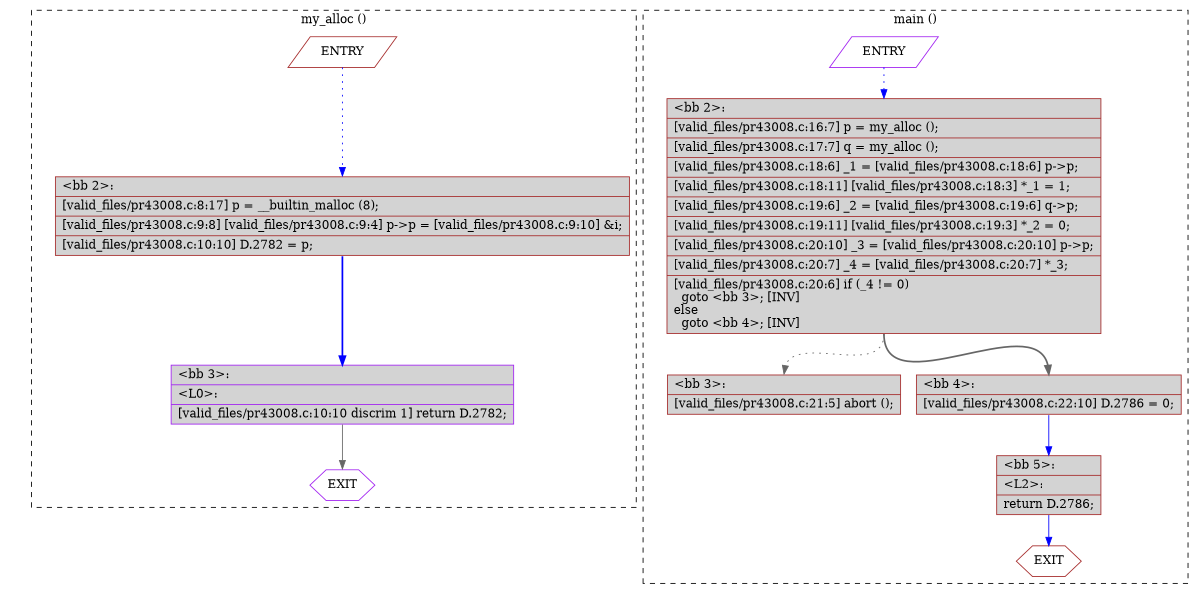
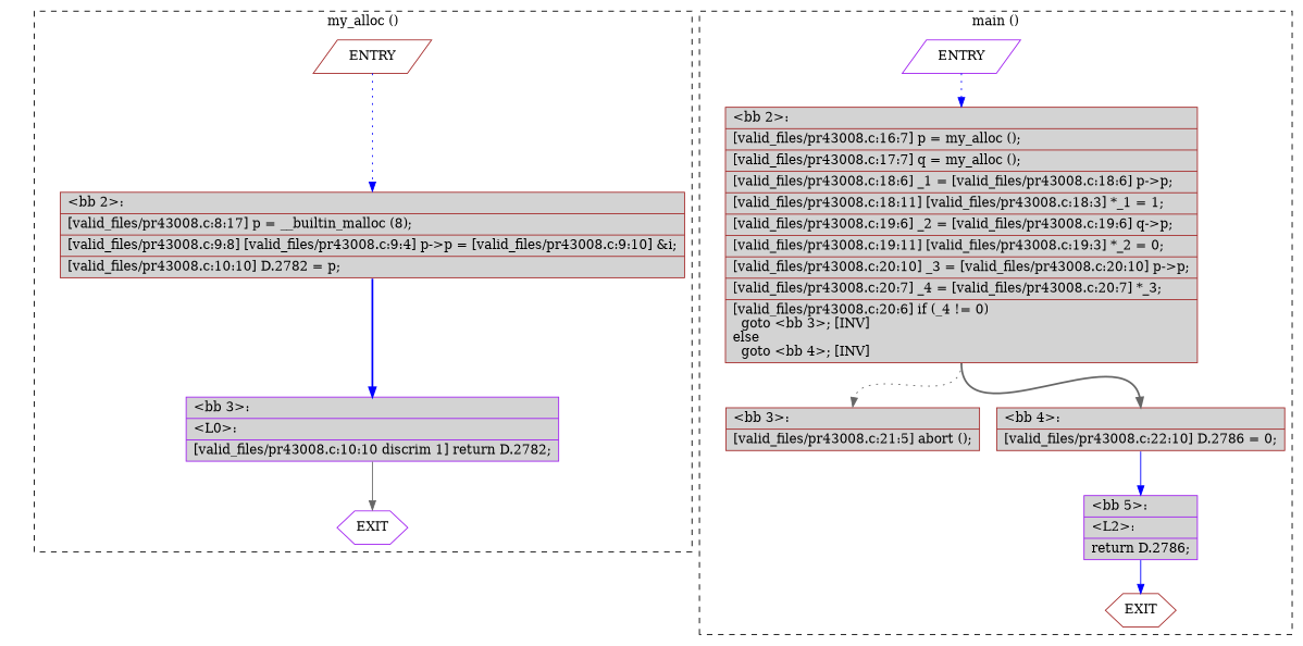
  digraph {
    node [fillcolor=lightgrey shape=record style=filled color=brown]
    edge [constraint=true headport=n style=dotted tailport=s color=blue weight=100]
    n1 [fillcolor=white label=ENTRY shape=parallelogram]
    n2 [fillcolor=white label=EXIT shape=hexagon color=purple]
    n3 [label="{\<bb\ 2\>:\l|[valid_files/pr43008.c:8:17]\ p\ =\ __builtin_malloc\ (8);\l|[valid_files/pr43008.c:9:8]\ [valid_files/pr43008.c:9:4]\ p-\>p\ =\ [valid_files/pr43008.c:9:10]\ &i;\l|[valid_files/pr43008.c:10:10]\ D.2782\ =\ p;\l}"]
    n4 [label="{\<bb\ 3\>:\l|\<L0\>:\l|[valid_files/pr43008.c:10:10\ discrim\ 1]\ return\ D.2782;\l}" color=purple]
    n5 [fillcolor=white label=ENTRY shape=parallelogram color=purple]
    n6 [fillcolor=white label=EXIT shape=hexagon]
    n7 [label="{\<bb\ 2\>:\l|[valid_files/pr43008.c:16:7]\ p\ =\ my_alloc\ ();\l|[valid_files/pr43008.c:17:7]\ q\ =\ my_alloc\ ();\l|[valid_files/pr43008.c:18:6]\ _1\ =\ [valid_files/pr43008.c:18:6]\ p-\>p;\l|[valid_files/pr43008.c:18:11]\ [valid_files/pr43008.c:18:3]\ *_1\ =\ 1;\l|[valid_files/pr43008.c:19:6]\ _2\ =\ [valid_files/pr43008.c:19:6]\ q-\>p;\l|[valid_files/pr43008.c:19:11]\ [valid_files/pr43008.c:19:3]\ *_2\ =\ 0;\l|[valid_files/pr43008.c:20:10]\ _3\ =\ [valid_files/pr43008.c:20:10]\ p-\>p;\l|[valid_files/pr43008.c:20:7]\ _4\ =\ [valid_files/pr43008.c:20:7]\ *_3;\l|[valid_files/pr43008.c:20:6]\ if\ (_4\ !=\ 0)\l\ \ goto\ \<bb\ 3\>;\ [INV]\lelse\l\ \ goto\ \<bb\ 4\>;\ [INV]\l}"]
    n8 [label="{\<bb\ 3\>:\l|[valid_files/pr43008.c:21:5]\ abort\ ();\l}"]
    n9 [label="{\<bb\ 4\>:\l|[valid_files/pr43008.c:22:10]\ D.2786\ =\ 0;\l}"]
-   n10 [label="{\<bb\ 5\>:\l|\<L2\>:\l|return\ D.2786;\l}"]
+   n10 [label="{\<bb\ 5\>:\l|\<L2\>:\l|return\ D.2786;\l}" color=purple]
    subgraph cluster_1 {
      color=black
      label="my_alloc ()"
      style=dashed
      n1
      n2
      n3
      n4
    }
    subgraph cluster_2 {
      color=black
      label="main ()"
      style=dashed
      n5
      n6
      n7
      n8
      n9
      n10
    }
    n1 -> n2 [style=invis color="" weight=""]
    n1 -> n3
    n3 -> n4 [style=bold]
    n4 -> n2 [color=gray40 style=solid weight=10]
    n5 -> n6 [style=invis color="" weight=""]
    n5 -> n7
    n7 -> n8 [color=gray40 weight=10]
    n7 -> n9 [color=gray40 style=bold weight=10]
    n9 -> n10 [style=solid]
    n10 -> n6 [style=solid weight=10]
  }
